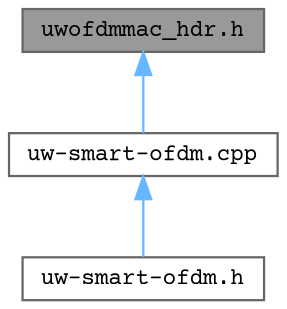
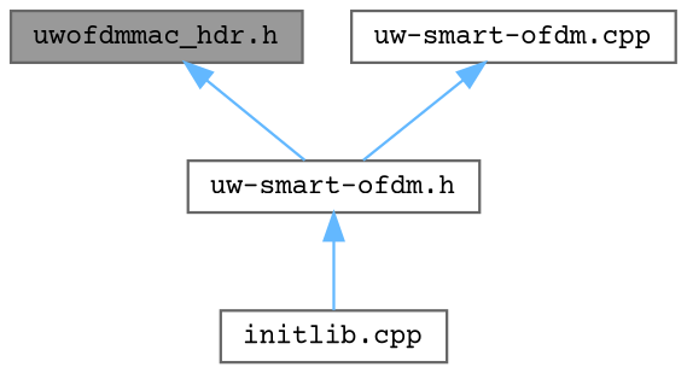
  digraph {
    fontname="Courier Prime"
    node [color=grey40 fillcolor=white fontname="Courier Prime" fontsize=10 shape=box style=filled]
    edge [color=steelblue1 dir=back fontname="Courier Prime" fontsize=10 labelfontname=Helvetica labelfontsize=10 style=solid]
    n1 [color=gray40 fillcolor=grey60 fontcolor=black height=0.2 label="uwofdmmac_hdr.h" width=0.4]
    n2 [height=0.2 label="uw-smart-ofdm.h" width=0.4]
+   n3 [height=0.2 label="initlib.cpp" width=0.4]
    n4 [height=0.2 label="uw-smart-ofdm.cpp" width=0.4]
-   n1 -> n4
+   n1 -> n2
+   n2 -> n3
    n4 -> n2
  }
